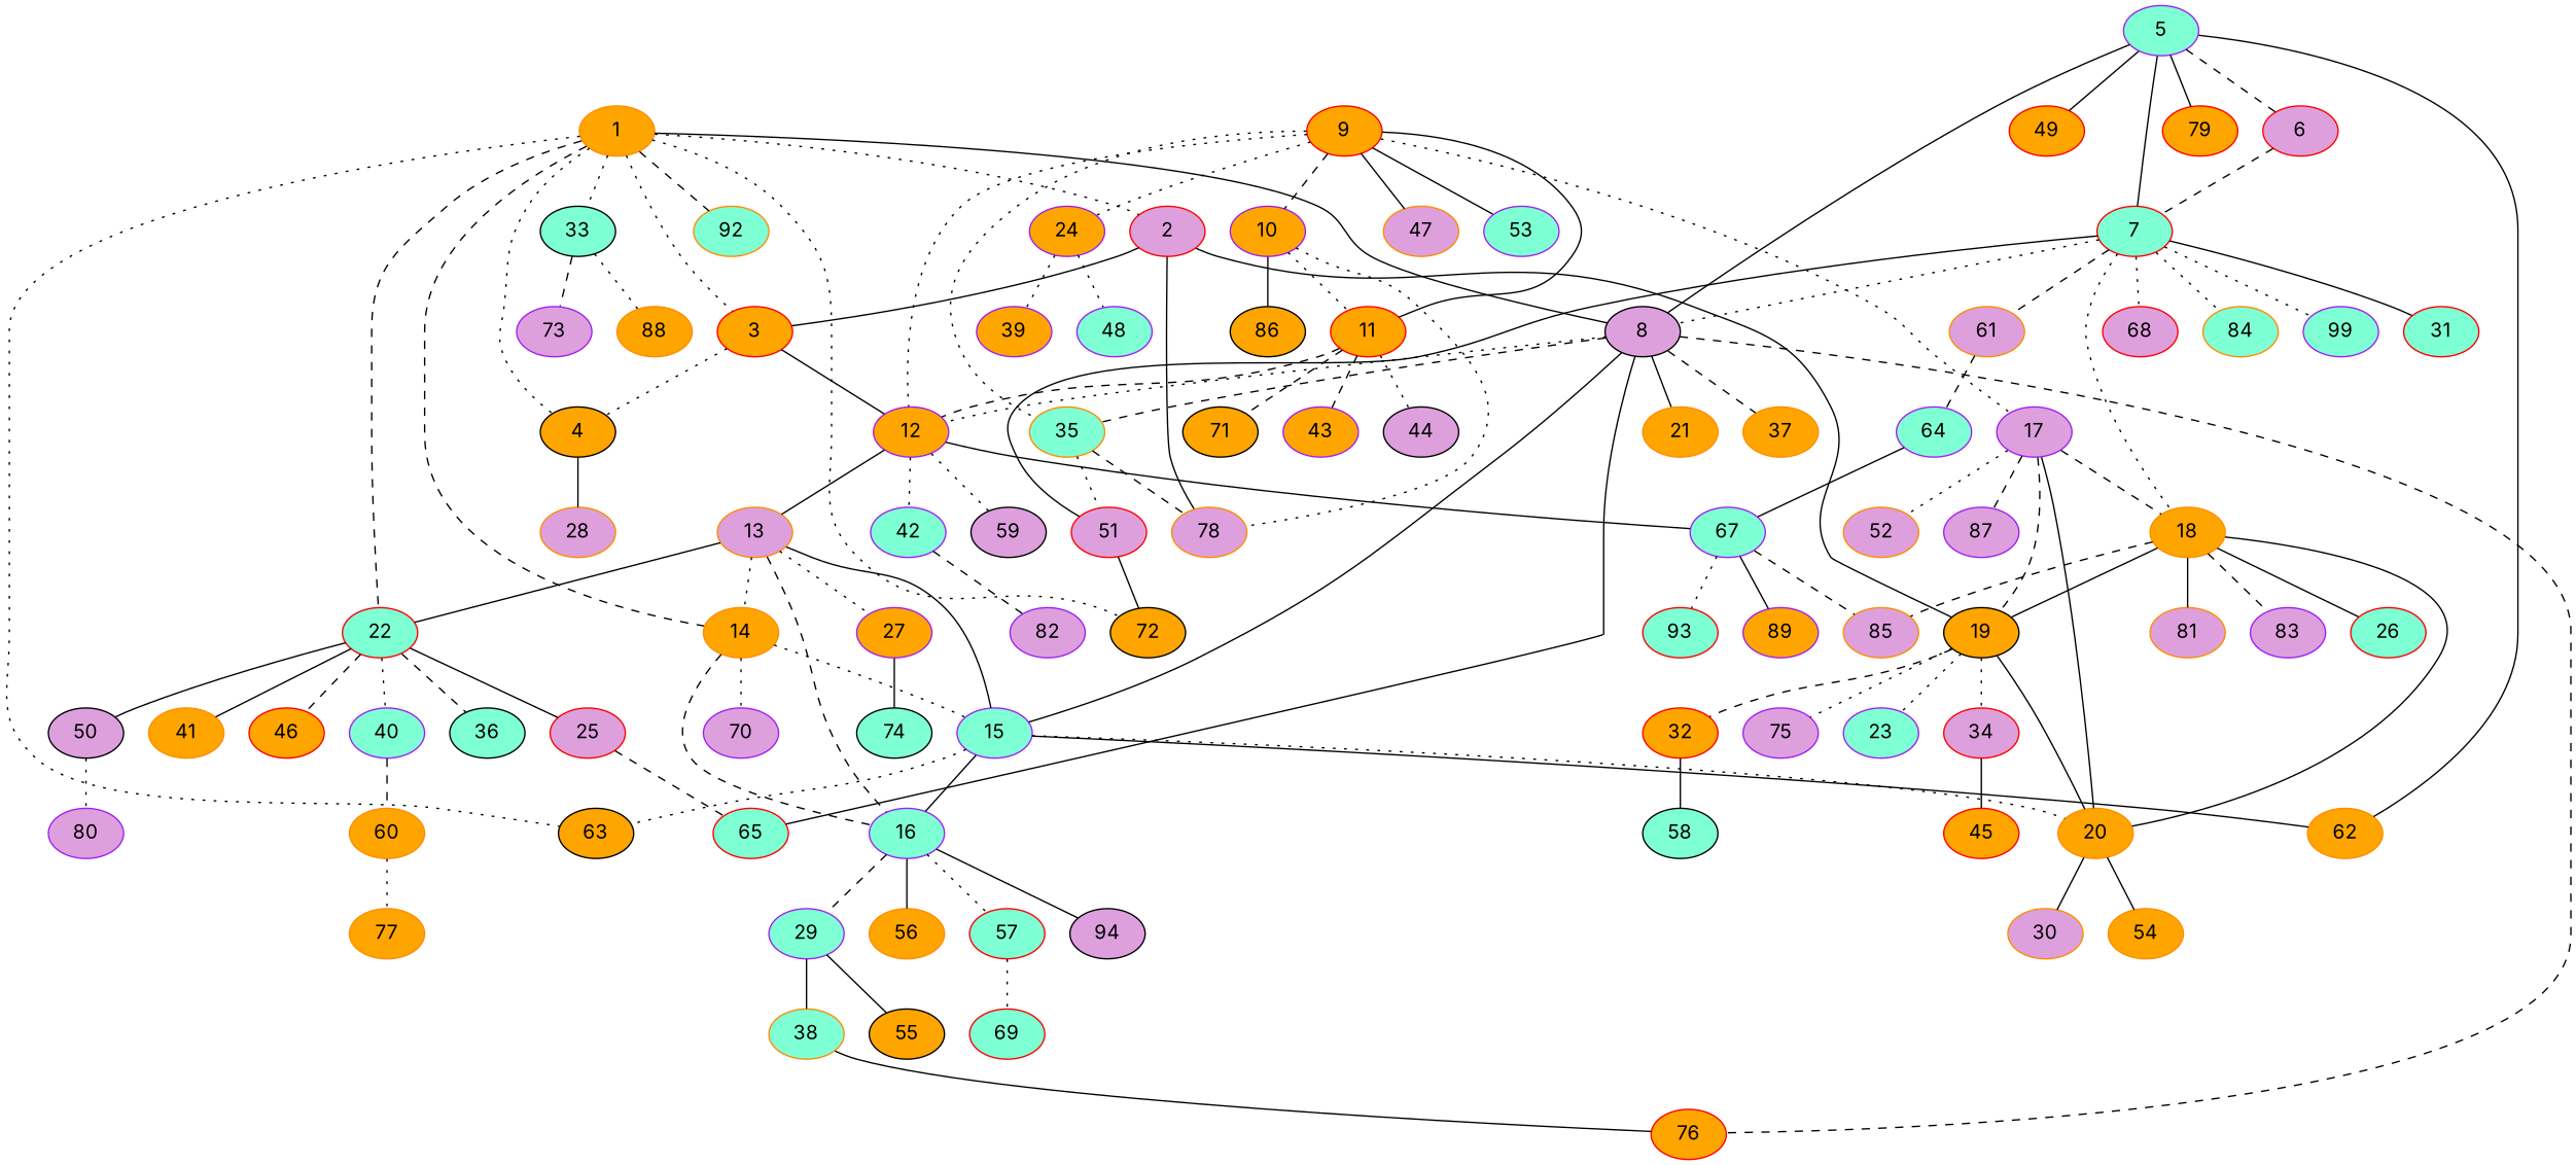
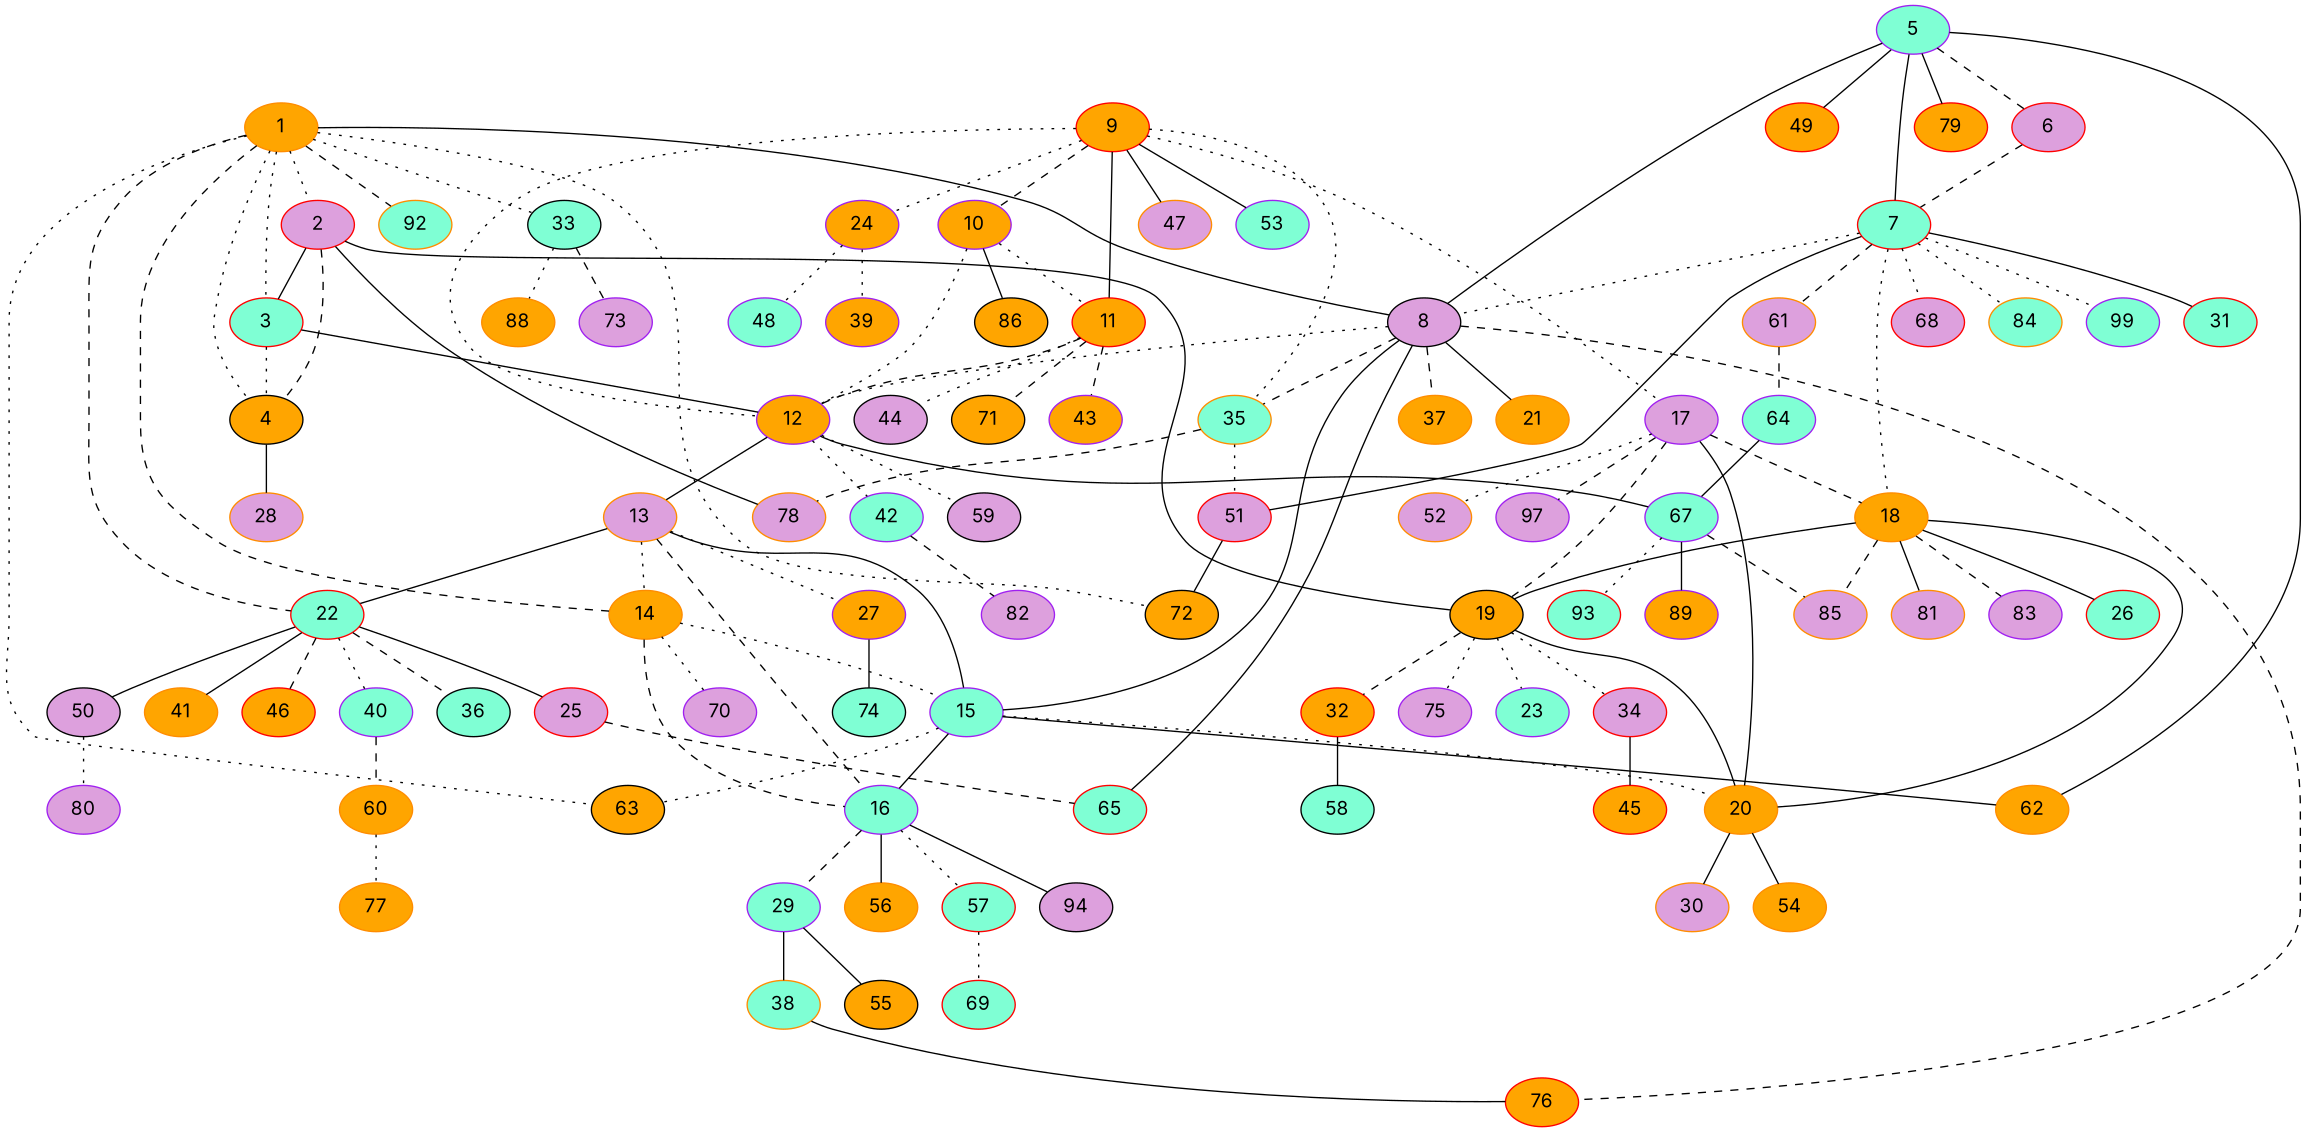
  graph {
    fontname=Inter
    node [color=purple fillcolor=orange fontname=Inter style=filled]
    edge [fontname=Inter style=solid]
    1 [color=darkorange]
    2 [color=red fillcolor=plum]
-   3 [color=red]
+   3 [color=red fillcolor=aquamarine]
    4 [color=black]
    8 [color=black fillcolor=plum]
    14 [color=darkorange]
    22 [color=red fillcolor=aquamarine]
    33 [color=black fillcolor=aquamarine]
    63 [color=black]
    72 [color=black]
    92 [color=darkorange fillcolor=aquamarine]
    19 [color=black]
    78 [color=darkorange fillcolor=plum]
    12
    28 [color=darkorange fillcolor=plum]
    15 [fillcolor=aquamarine]
    21 [color=darkorange]
    35 [color=darkorange fillcolor=aquamarine]
    37 [color=darkorange]
    65 [color=red fillcolor=aquamarine]
    76 [color=red]
    16 [fillcolor=aquamarine]
    70 [fillcolor=plum]
    25 [color=red fillcolor=plum]
    36 [color=black fillcolor=aquamarine]
    40 [fillcolor=aquamarine]
    41 [color=darkorange]
    46 [color=red]
    50 [color=black fillcolor=plum]
    73 [fillcolor=plum]
    88 [color=darkorange]
    20 [color=darkorange]
    23 [fillcolor=aquamarine]
    32 [color=red]
    34 [color=red fillcolor=plum]
    75 [fillcolor=plum]
    13 [color=darkorange fillcolor=plum]
    42 [fillcolor=aquamarine]
    59 [color=black fillcolor=plum]
    67 [fillcolor=aquamarine]
    5 [fillcolor=aquamarine]
    6 [color=red fillcolor=plum]
    7 [color=red fillcolor=aquamarine]
    49 [color=red]
    62 [color=darkorange]
    79 [color=red]
    18 [color=darkorange]
    31 [color=red fillcolor=aquamarine]
    51 [color=red fillcolor=plum]
    61 [color=darkorange fillcolor=plum]
    68 [color=red fillcolor=plum]
    84 [color=darkorange fillcolor=aquamarine]
    n53 [fillcolor=aquamarine label=99]
    26 [color=red fillcolor=aquamarine]
    81 [color=darkorange fillcolor=plum]
    83 [fillcolor=plum]
    85 [color=darkorange fillcolor=plum]
    64 [fillcolor=aquamarine]
    9 [color=red]
    10
    11 [color=red]
    17 [fillcolor=plum]
    24
    47 [color=darkorange fillcolor=plum]
    53 [fillcolor=aquamarine]
    86 [color=black]
    43
    44 [color=black fillcolor=plum]
    71 [color=black]
    52 [color=darkorange fillcolor=plum]
-   87 [fillcolor=plum]
+   87 [fillcolor=plum label=97]
    39
    48 [fillcolor=aquamarine]
    27
    82 [fillcolor=plum]
    89
    93 [color=red fillcolor=aquamarine]
    29 [fillcolor=aquamarine]
    56 [color=darkorange]
    57 [color=red fillcolor=aquamarine]
    n81 [color=black fillcolor=plum label=94]
    74 [color=black fillcolor=aquamarine]
    30 [color=darkorange fillcolor=plum]
    54 [color=darkorange]
    38 [color=darkorange fillcolor=aquamarine]
    55 [color=black]
    69 [color=red fillcolor=aquamarine]
    58 [color=black fillcolor=aquamarine]
    45 [color=red]
    60 [color=darkorange]
    80 [fillcolor=plum]
    77 [color=darkorange]
    1 -- 2 [style=dotted]
    1 -- 3 [style=dotted]
    1 -- 4 [style=dotted]
    1 -- 8
    1 -- 14 [style=dashed]
    1 -- 22 [style=dashed]
    1 -- 33 [style=dotted]
    1 -- 63 [style=dotted]
    1 -- 72 [style=dotted]
    1 -- 92 [style=dashed]
    2 -- 3
+   2 -- 4 [style=dashed]
    2 -- 19
    2 -- 78
    3 -- 4 [style=dotted]
    3 -- 12
    4 -- 28
    8 -- 12 [style=dotted]
    8 -- 15
    8 -- 21
    8 -- 35 [style=dashed]
    8 -- 37 [style=dashed]
    8 -- 65
    8 -- 76 [style=dashed]
    14 -- 15 [style=dotted]
    14 -- 16 [style=dashed]
    14 -- 70 [style=dotted]
    22 -- 25
    22 -- 36 [style=dashed]
    22 -- 40 [style=dotted]
    22 -- 41
    22 -- 46 [style=dashed]
    22 -- 50
    33 -- 73 [style=dashed]
    33 -- 88 [style=dotted]
    19 -- 20
    19 -- 23 [style=dotted]
    19 -- 32 [style=dashed]
    19 -- 34 [style=dotted]
    19 -- 75 [style=dotted]
    12 -- 13
    12 -- 42 [style=dotted]
    12 -- 59 [style=dotted]
    12 -- 67
    15 -- 63 [style=dotted]
    15 -- 16
    15 -- 20 [style=dotted]
    15 -- 62
    35 -- 78 [style=dashed]
    35 -- 51 [style=dotted]
    16 -- 29 [style=dashed]
    16 -- 56
    16 -- 57 [style=dotted]
    16 -- n81
    25 -- 65 [style=dashed]
    40 -- 60 [style=dashed]
    50 -- 80 [style=dotted]
    20 -- 30
    20 -- 54
    32 -- 58
    34 -- 45
    13 -- 14 [style=dotted]
    13 -- 22
    13 -- 15
    13 -- 16 [style=dashed]
    13 -- 27 [style=dotted]
    42 -- 82 [style=dashed]
    67 -- 85 [style=dashed]
    67 -- 89
    67 -- 93 [style=dotted]
    5 -- 8
    5 -- 6 [style=dashed]
    5 -- 7
    5 -- 49
    5 -- 62
    5 -- 79
    6 -- 7 [style=dashed]
    7 -- 8 [style=dotted]
    7 -- 18 [style=dotted]
    7 -- 31
    7 -- 51
    7 -- 61 [style=dashed]
    7 -- 68 [style=dotted]
    7 -- 84 [style=dotted]
    7 -- n53 [style=dotted]
    18 -- 19
    18 -- 20
    18 -- 26
    18 -- 81
    18 -- 83 [style=dashed]
    18 -- 85 [style=dashed]
    51 -- 72
    61 -- 64 [style=dashed]
    64 -- 67
    9 -- 12 [style=dotted]
    9 -- 35 [style=dotted]
    9 -- 10 [style=dashed]
    9 -- 11
    9 -- 17 [style=dotted]
    9 -- 24 [style=dotted]
    9 -- 47
    9 -- 53
-   10 -- 78 [style=dotted]
+   10 -- 12 [style=dotted]
    10 -- 11 [style=dotted]
    10 -- 86
    11 -- 12 [style=dashed]
    11 -- 43 [style=dashed]
    11 -- 44 [style=dotted]
    11 -- 71 [style=dashed]
    17 -- 19 [style=dashed]
    17 -- 20
    17 -- 18 [style=dashed]
    17 -- 52 [style=dotted]
    17 -- 87 [style=dashed]
    24 -- 39 [style=dotted]
    24 -- 48 [style=dotted]
    27 -- 74
    29 -- 38
    29 -- 55
    57 -- 69 [style=dotted]
    38 -- 76
    60 -- 77 [style=dotted]
  }
